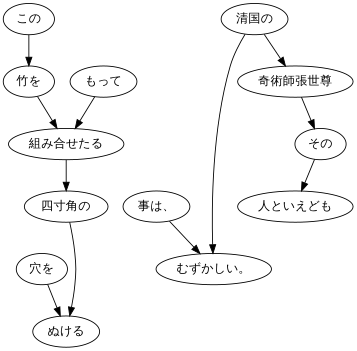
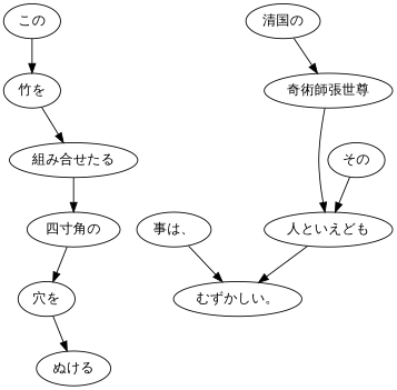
  digraph {
    n1 [label="この"]
    n2 [label="竹を"]
    n3 [label="組み合せたる"]
-   n4 [label="もって"]
    n5 [label="四寸角の"]
    n6 [label="穴を"]
    n7 [label="ぬける"]
    n8 [label="事は、"]
    n9 [label="むずかしい。"]
    n10 [label="清国の"]
    n11 [label="奇術師張世尊"]
    n12 [label="人といえども"]
    n13 [label="その"]
    n1 -> n2
    n2 -> n3
    n3 -> n5
-   n4 -> n3
-   n5 -> n7
+   n5 -> n6
    n6 -> n7
    n8 -> n9
    n10 -> n11
-   n11 -> n13
-   n10 -> n9
+   n11 -> n12
+   n12 -> n9
    n13 -> n12
  }
